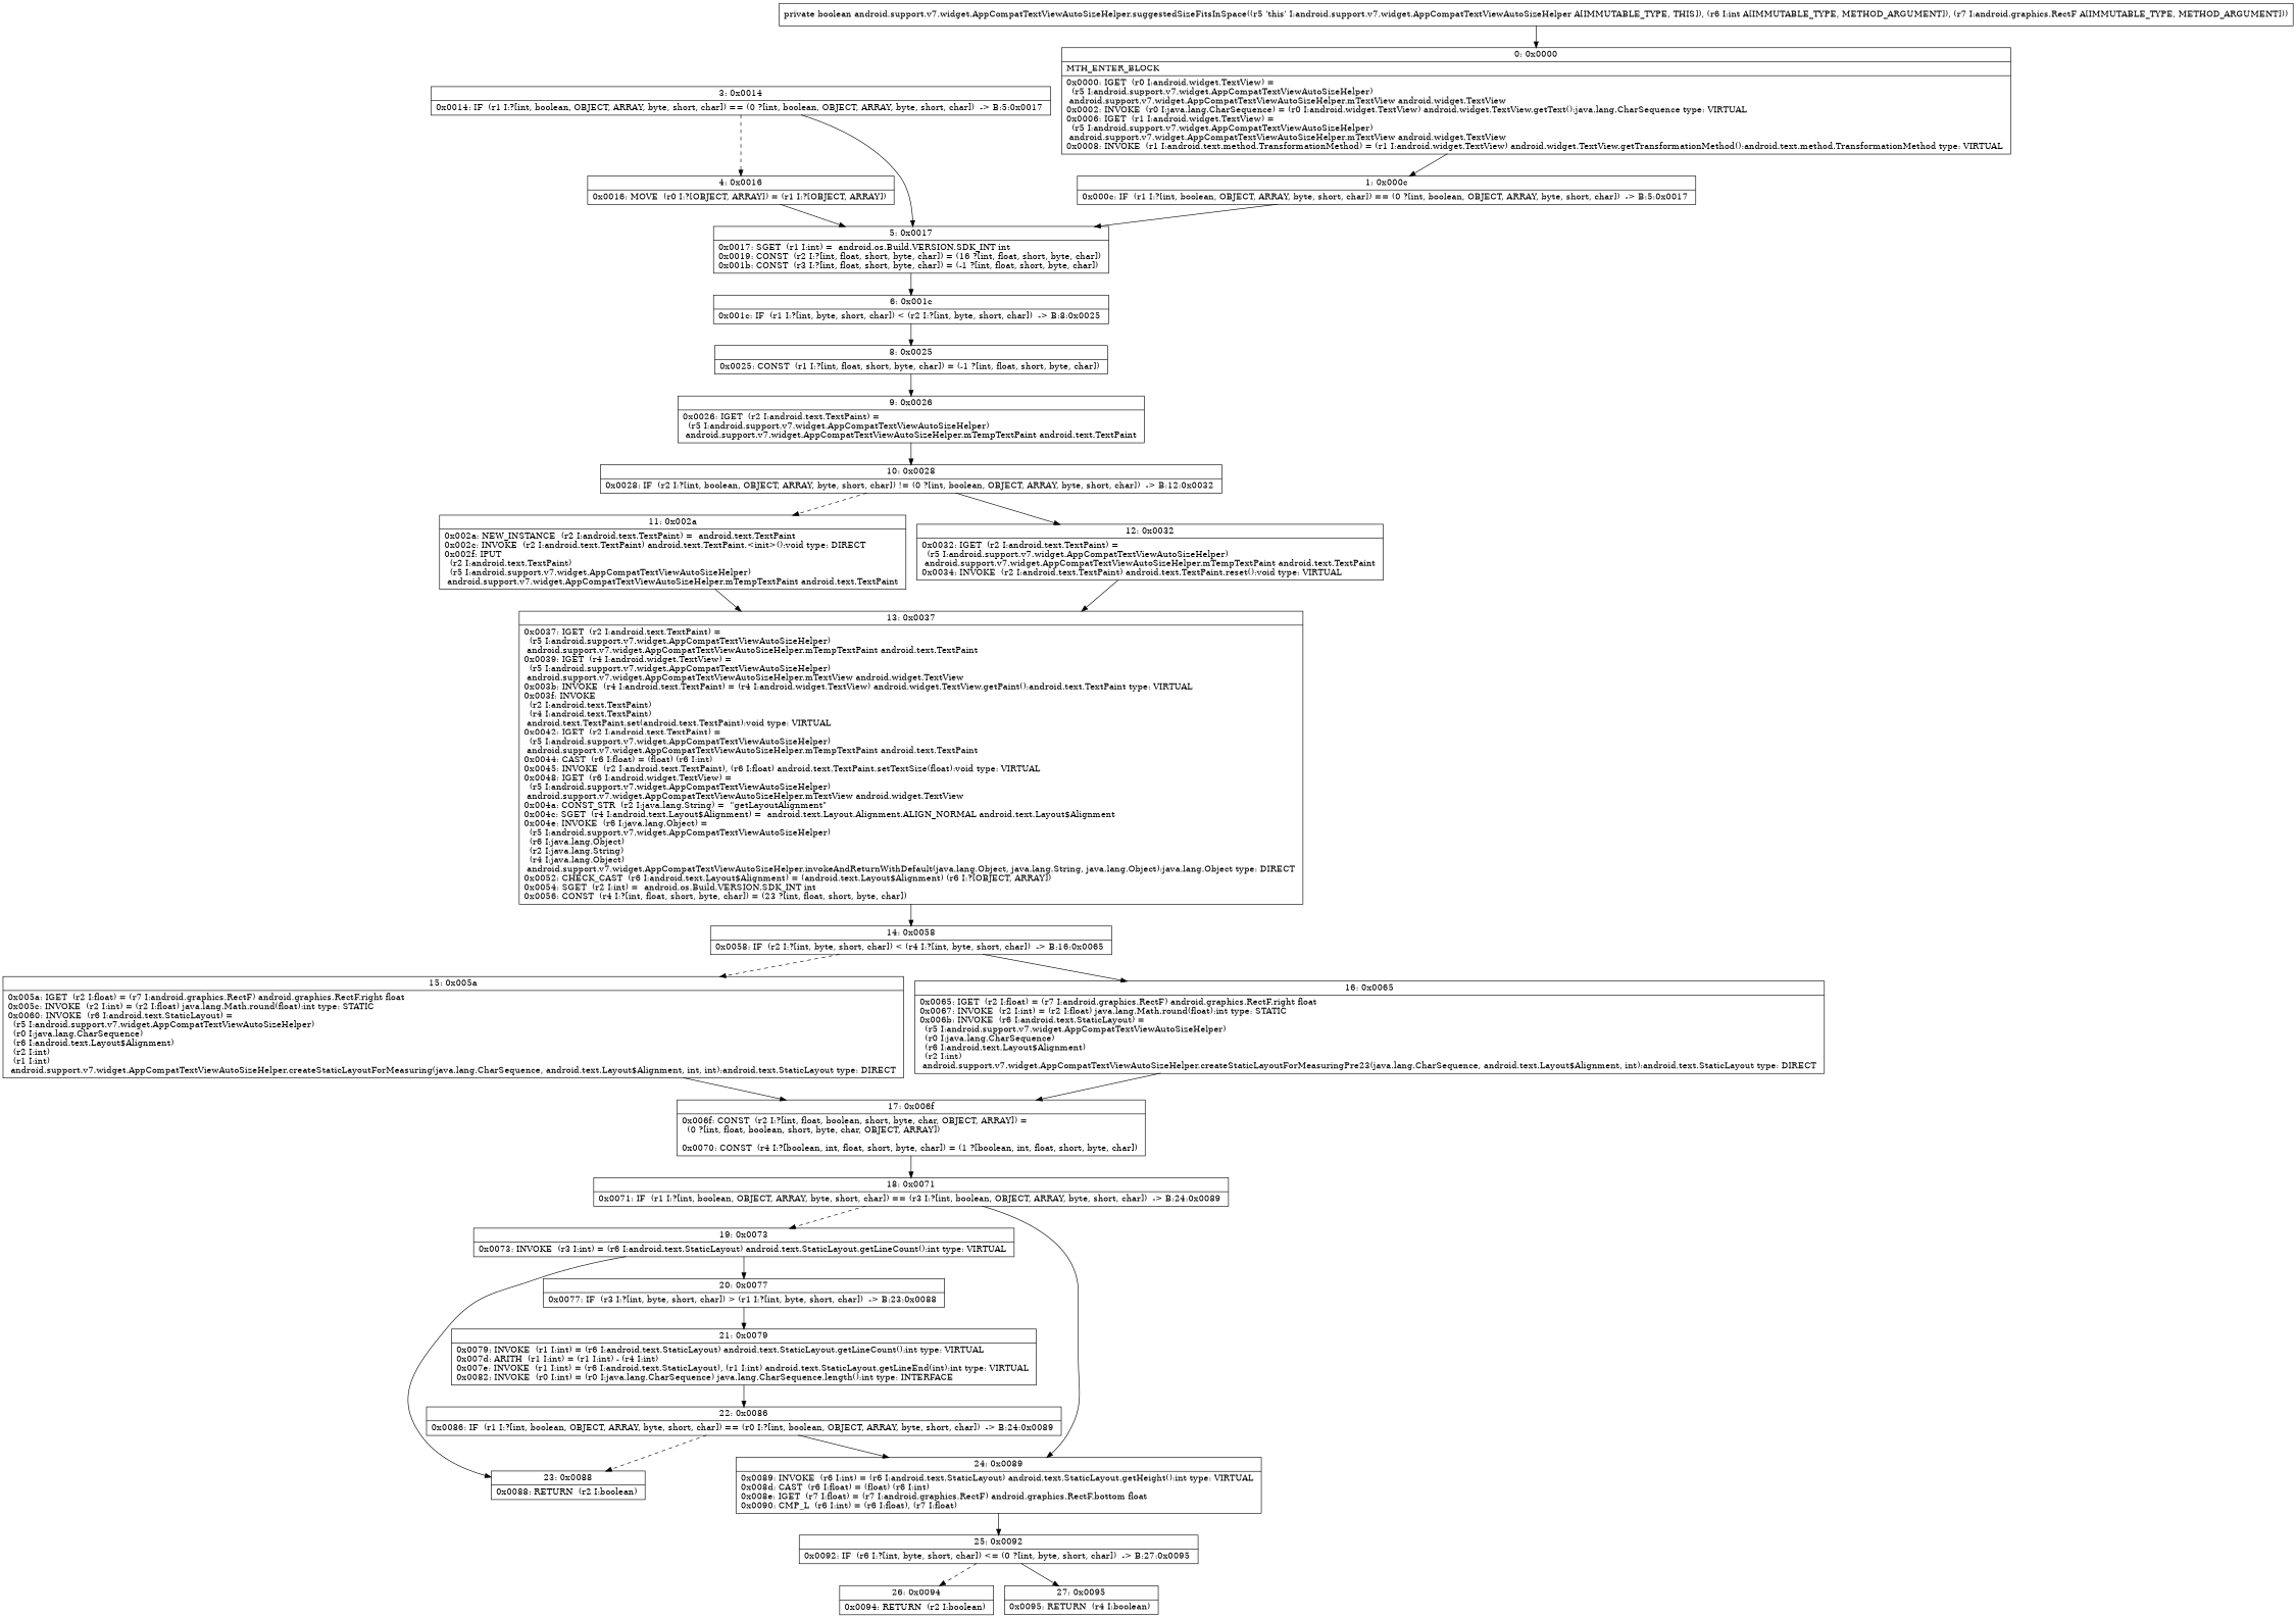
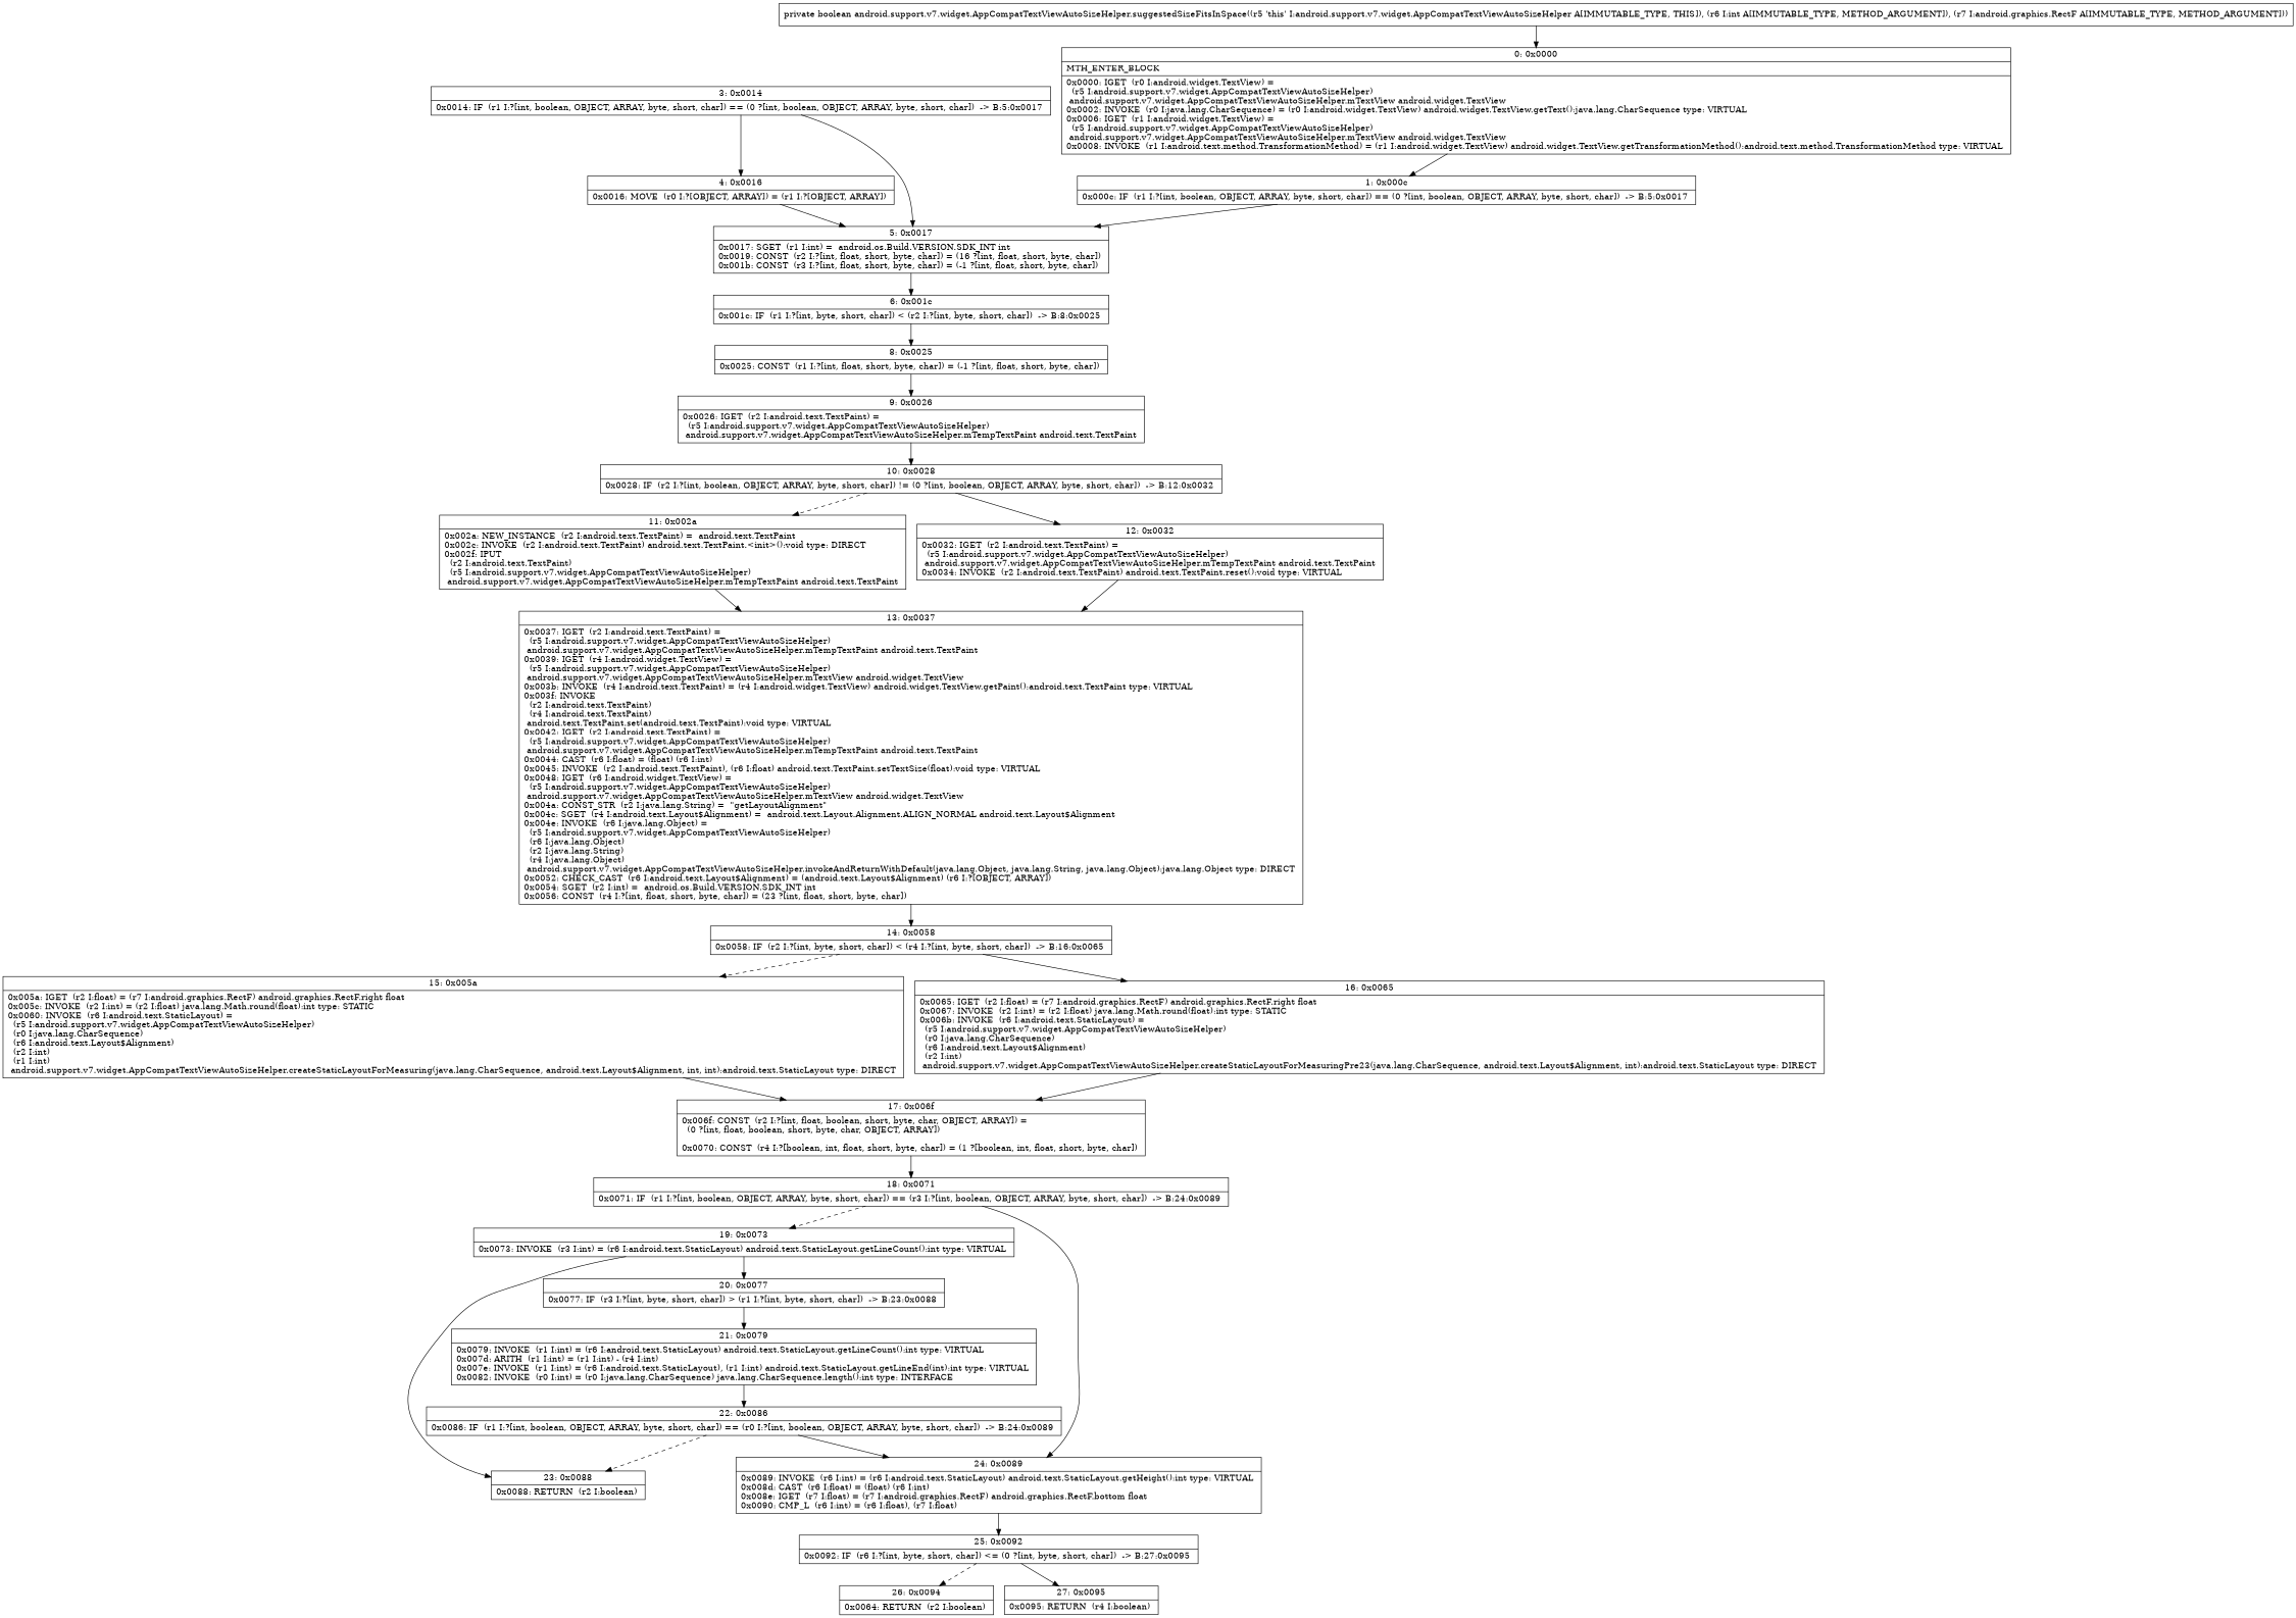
  digraph {
    node [shape=record]
    n1 [label="{0\:\ 0x0000|MTH_ENTER_BLOCK\l|0x0000: IGET  (r0 I:android.widget.TextView) = \l  (r5 I:android.support.v7.widget.AppCompatTextViewAutoSizeHelper)\l android.support.v7.widget.AppCompatTextViewAutoSizeHelper.mTextView android.widget.TextView \l0x0002: INVOKE  (r0 I:java.lang.CharSequence) = (r0 I:android.widget.TextView) android.widget.TextView.getText():java.lang.CharSequence type: VIRTUAL \l0x0006: IGET  (r1 I:android.widget.TextView) = \l  (r5 I:android.support.v7.widget.AppCompatTextViewAutoSizeHelper)\l android.support.v7.widget.AppCompatTextViewAutoSizeHelper.mTextView android.widget.TextView \l0x0008: INVOKE  (r1 I:android.text.method.TransformationMethod) = (r1 I:android.widget.TextView) android.widget.TextView.getTransformationMethod():android.text.method.TransformationMethod type: VIRTUAL \l}"]
    n2 [label="{1\:\ 0x000c|0x000c: IF  (r1 I:?[int, boolean, OBJECT, ARRAY, byte, short, char]) == (0 ?[int, boolean, OBJECT, ARRAY, byte, short, char])  \-\> B:5:0x0017 \l}"]
    n3 [label="{5\:\ 0x0017|0x0017: SGET  (r1 I:int) =  android.os.Build.VERSION.SDK_INT int \l0x0019: CONST  (r2 I:?[int, float, short, byte, char]) = (16 ?[int, float, short, byte, char]) \l0x001b: CONST  (r3 I:?[int, float, short, byte, char]) = (\-1 ?[int, float, short, byte, char]) \l}"]
    n4 [label="{6\:\ 0x001c|0x001c: IF  (r1 I:?[int, byte, short, char]) \< (r2 I:?[int, byte, short, char])  \-\> B:8:0x0025 \l}"]
    n5 [label="{3\:\ 0x0014|0x0014: IF  (r1 I:?[int, boolean, OBJECT, ARRAY, byte, short, char]) == (0 ?[int, boolean, OBJECT, ARRAY, byte, short, char])  \-\> B:5:0x0017 \l}"]
    n6 [label="{4\:\ 0x0016|0x0016: MOVE  (r0 I:?[OBJECT, ARRAY]) = (r1 I:?[OBJECT, ARRAY]) \l}"]
    n7 [label="{8\:\ 0x0025|0x0025: CONST  (r1 I:?[int, float, short, byte, char]) = (\-1 ?[int, float, short, byte, char]) \l}"]
    n8 [label="{9\:\ 0x0026|0x0026: IGET  (r2 I:android.text.TextPaint) = \l  (r5 I:android.support.v7.widget.AppCompatTextViewAutoSizeHelper)\l android.support.v7.widget.AppCompatTextViewAutoSizeHelper.mTempTextPaint android.text.TextPaint \l}"]
    n9 [label="{10\:\ 0x0028|0x0028: IF  (r2 I:?[int, boolean, OBJECT, ARRAY, byte, short, char]) != (0 ?[int, boolean, OBJECT, ARRAY, byte, short, char])  \-\> B:12:0x0032 \l}"]
    n10 [label="{11\:\ 0x002a|0x002a: NEW_INSTANCE  (r2 I:android.text.TextPaint) =  android.text.TextPaint \l0x002c: INVOKE  (r2 I:android.text.TextPaint) android.text.TextPaint.\<init\>():void type: DIRECT \l0x002f: IPUT  \l  (r2 I:android.text.TextPaint)\l  (r5 I:android.support.v7.widget.AppCompatTextViewAutoSizeHelper)\l android.support.v7.widget.AppCompatTextViewAutoSizeHelper.mTempTextPaint android.text.TextPaint \l}"]
    n11 [label="{12\:\ 0x0032|0x0032: IGET  (r2 I:android.text.TextPaint) = \l  (r5 I:android.support.v7.widget.AppCompatTextViewAutoSizeHelper)\l android.support.v7.widget.AppCompatTextViewAutoSizeHelper.mTempTextPaint android.text.TextPaint \l0x0034: INVOKE  (r2 I:android.text.TextPaint) android.text.TextPaint.reset():void type: VIRTUAL \l}"]
    n12 [label="{13\:\ 0x0037|0x0037: IGET  (r2 I:android.text.TextPaint) = \l  (r5 I:android.support.v7.widget.AppCompatTextViewAutoSizeHelper)\l android.support.v7.widget.AppCompatTextViewAutoSizeHelper.mTempTextPaint android.text.TextPaint \l0x0039: IGET  (r4 I:android.widget.TextView) = \l  (r5 I:android.support.v7.widget.AppCompatTextViewAutoSizeHelper)\l android.support.v7.widget.AppCompatTextViewAutoSizeHelper.mTextView android.widget.TextView \l0x003b: INVOKE  (r4 I:android.text.TextPaint) = (r4 I:android.widget.TextView) android.widget.TextView.getPaint():android.text.TextPaint type: VIRTUAL \l0x003f: INVOKE  \l  (r2 I:android.text.TextPaint)\l  (r4 I:android.text.TextPaint)\l android.text.TextPaint.set(android.text.TextPaint):void type: VIRTUAL \l0x0042: IGET  (r2 I:android.text.TextPaint) = \l  (r5 I:android.support.v7.widget.AppCompatTextViewAutoSizeHelper)\l android.support.v7.widget.AppCompatTextViewAutoSizeHelper.mTempTextPaint android.text.TextPaint \l0x0044: CAST  (r6 I:float) = (float) (r6 I:int) \l0x0045: INVOKE  (r2 I:android.text.TextPaint), (r6 I:float) android.text.TextPaint.setTextSize(float):void type: VIRTUAL \l0x0048: IGET  (r6 I:android.widget.TextView) = \l  (r5 I:android.support.v7.widget.AppCompatTextViewAutoSizeHelper)\l android.support.v7.widget.AppCompatTextViewAutoSizeHelper.mTextView android.widget.TextView \l0x004a: CONST_STR  (r2 I:java.lang.String) =  \"getLayoutAlignment\" \l0x004c: SGET  (r4 I:android.text.Layout$Alignment) =  android.text.Layout.Alignment.ALIGN_NORMAL android.text.Layout$Alignment \l0x004e: INVOKE  (r6 I:java.lang.Object) = \l  (r5 I:android.support.v7.widget.AppCompatTextViewAutoSizeHelper)\l  (r6 I:java.lang.Object)\l  (r2 I:java.lang.String)\l  (r4 I:java.lang.Object)\l android.support.v7.widget.AppCompatTextViewAutoSizeHelper.invokeAndReturnWithDefault(java.lang.Object, java.lang.String, java.lang.Object):java.lang.Object type: DIRECT \l0x0052: CHECK_CAST  (r6 I:android.text.Layout$Alignment) = (android.text.Layout$Alignment) (r6 I:?[OBJECT, ARRAY]) \l0x0054: SGET  (r2 I:int) =  android.os.Build.VERSION.SDK_INT int \l0x0056: CONST  (r4 I:?[int, float, short, byte, char]) = (23 ?[int, float, short, byte, char]) \l}"]
    n13 [label="{14\:\ 0x0058|0x0058: IF  (r2 I:?[int, byte, short, char]) \< (r4 I:?[int, byte, short, char])  \-\> B:16:0x0065 \l}"]
    n14 [label="{15\:\ 0x005a|0x005a: IGET  (r2 I:float) = (r7 I:android.graphics.RectF) android.graphics.RectF.right float \l0x005c: INVOKE  (r2 I:int) = (r2 I:float) java.lang.Math.round(float):int type: STATIC \l0x0060: INVOKE  (r6 I:android.text.StaticLayout) = \l  (r5 I:android.support.v7.widget.AppCompatTextViewAutoSizeHelper)\l  (r0 I:java.lang.CharSequence)\l  (r6 I:android.text.Layout$Alignment)\l  (r2 I:int)\l  (r1 I:int)\l android.support.v7.widget.AppCompatTextViewAutoSizeHelper.createStaticLayoutForMeasuring(java.lang.CharSequence, android.text.Layout$Alignment, int, int):android.text.StaticLayout type: DIRECT \l}"]
    n15 [label="{16\:\ 0x0065|0x0065: IGET  (r2 I:float) = (r7 I:android.graphics.RectF) android.graphics.RectF.right float \l0x0067: INVOKE  (r2 I:int) = (r2 I:float) java.lang.Math.round(float):int type: STATIC \l0x006b: INVOKE  (r6 I:android.text.StaticLayout) = \l  (r5 I:android.support.v7.widget.AppCompatTextViewAutoSizeHelper)\l  (r0 I:java.lang.CharSequence)\l  (r6 I:android.text.Layout$Alignment)\l  (r2 I:int)\l android.support.v7.widget.AppCompatTextViewAutoSizeHelper.createStaticLayoutForMeasuringPre23(java.lang.CharSequence, android.text.Layout$Alignment, int):android.text.StaticLayout type: DIRECT \l}"]
    n16 [label="{17\:\ 0x006f|0x006f: CONST  (r2 I:?[int, float, boolean, short, byte, char, OBJECT, ARRAY]) = \l  (0 ?[int, float, boolean, short, byte, char, OBJECT, ARRAY])\l \l0x0070: CONST  (r4 I:?[boolean, int, float, short, byte, char]) = (1 ?[boolean, int, float, short, byte, char]) \l}"]
    n17 [label="{18\:\ 0x0071|0x0071: IF  (r1 I:?[int, boolean, OBJECT, ARRAY, byte, short, char]) == (r3 I:?[int, boolean, OBJECT, ARRAY, byte, short, char])  \-\> B:24:0x0089 \l}"]
    n18 [label="{19\:\ 0x0073|0x0073: INVOKE  (r3 I:int) = (r6 I:android.text.StaticLayout) android.text.StaticLayout.getLineCount():int type: VIRTUAL \l}"]
    n19 [label="{24\:\ 0x0089|0x0089: INVOKE  (r6 I:int) = (r6 I:android.text.StaticLayout) android.text.StaticLayout.getHeight():int type: VIRTUAL \l0x008d: CAST  (r6 I:float) = (float) (r6 I:int) \l0x008e: IGET  (r7 I:float) = (r7 I:android.graphics.RectF) android.graphics.RectF.bottom float \l0x0090: CMP_L  (r6 I:int) = (r6 I:float), (r7 I:float) \l}"]
    n20 [label="{20\:\ 0x0077|0x0077: IF  (r3 I:?[int, byte, short, char]) \> (r1 I:?[int, byte, short, char])  \-\> B:23:0x0088 \l}"]
    n21 [label="{23\:\ 0x0088|0x0088: RETURN  (r2 I:boolean) \l}"]
    n22 [label="{25\:\ 0x0092|0x0092: IF  (r6 I:?[int, byte, short, char]) \<= (0 ?[int, byte, short, char])  \-\> B:27:0x0095 \l}"]
    n23 [label="{21\:\ 0x0079|0x0079: INVOKE  (r1 I:int) = (r6 I:android.text.StaticLayout) android.text.StaticLayout.getLineCount():int type: VIRTUAL \l0x007d: ARITH  (r1 I:int) = (r1 I:int) \- (r4 I:int) \l0x007e: INVOKE  (r1 I:int) = (r6 I:android.text.StaticLayout), (r1 I:int) android.text.StaticLayout.getLineEnd(int):int type: VIRTUAL \l0x0082: INVOKE  (r0 I:int) = (r0 I:java.lang.CharSequence) java.lang.CharSequence.length():int type: INTERFACE \l}"]
    n24 [label="{22\:\ 0x0086|0x0086: IF  (r1 I:?[int, boolean, OBJECT, ARRAY, byte, short, char]) == (r0 I:?[int, boolean, OBJECT, ARRAY, byte, short, char])  \-\> B:24:0x0089 \l}"]
-   n25 [label="{26\:\ 0x0094|0x0094: RETURN  (r2 I:boolean) \l}"]
+   n25 [label="{26\:\ 0x0094|0x0064: RETURN  (r2 I:boolean) \l}"]
    n26 [label="{27\:\ 0x0095|0x0095: RETURN  (r4 I:boolean) \l}"]
    n27 [label="{private boolean android.support.v7.widget.AppCompatTextViewAutoSizeHelper.suggestedSizeFitsInSpace((r5 'this' I:android.support.v7.widget.AppCompatTextViewAutoSizeHelper A[IMMUTABLE_TYPE, THIS]), (r6 I:int A[IMMUTABLE_TYPE, METHOD_ARGUMENT]), (r7 I:android.graphics.RectF A[IMMUTABLE_TYPE, METHOD_ARGUMENT])) }"]
    n1 -> n2
    n2 -> n3
    n3 -> n4
    n4 -> n7
    n5 -> n3
-   n5 -> n6 [style=dashed]
+   n5 -> n6 [style=solid]
    n6 -> n3
    n7 -> n8
    n8 -> n9
    n9 -> n10 [style=dashed]
    n9 -> n11
    n10 -> n12
    n11 -> n12
    n12 -> n13
    n13 -> n14 [style=dashed]
    n13 -> n15
    n14 -> n16
    n15 -> n16
    n16 -> n17
    n17 -> n18 [style=dashed]
    n17 -> n19
    n18 -> n20
    n18 -> n21
    n19 -> n22
    n20 -> n23 [style=solid]
    n22 -> n25 [style=dashed]
    n22 -> n26
    n23 -> n24
    n24 -> n19
    n24 -> n21 [style=dashed]
    n27 -> n1
  }
